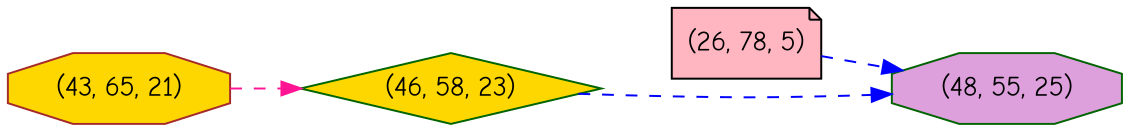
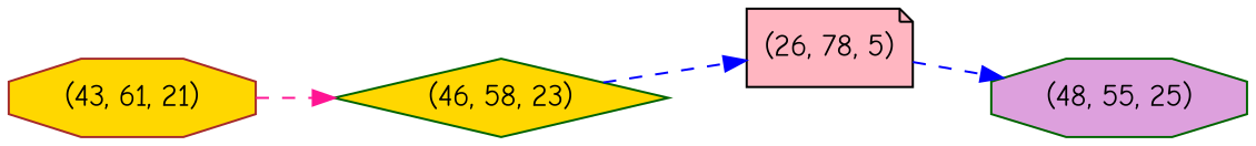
  digraph {
    fontname="Comic Neue"
    rankdir=LR
    node [color=darkgreen fillcolor=gold fontname="Comic Neue" shape=octagon style=filled]
    edge [color=blue fontname="Comic Neue" style=dashed]
    "(26, 78, 5)" [color=black fillcolor=lightpink shape=note]
    "(48, 55, 25)" [fillcolor=plum]
-   "(43, 61, 21)" [color=brown label="(43, 65, 21)"]
+   "(43, 61, 21)" [color=brown]
    "(46, 58, 23)" [shape=diamond]
    "(26, 78, 5)" -> "(48, 55, 25)"
    "(43, 61, 21)" -> "(46, 58, 23)" [color=deeppink]
-   "(46, 58, 23)" -> "(48, 55, 25)"
+   "(46, 58, 23)" -> "(26, 78, 5)"
  }
